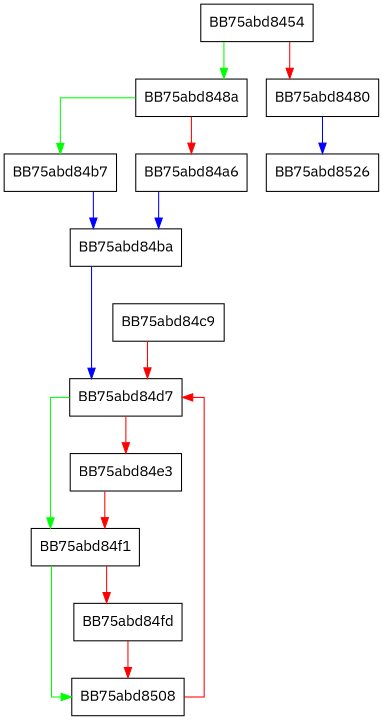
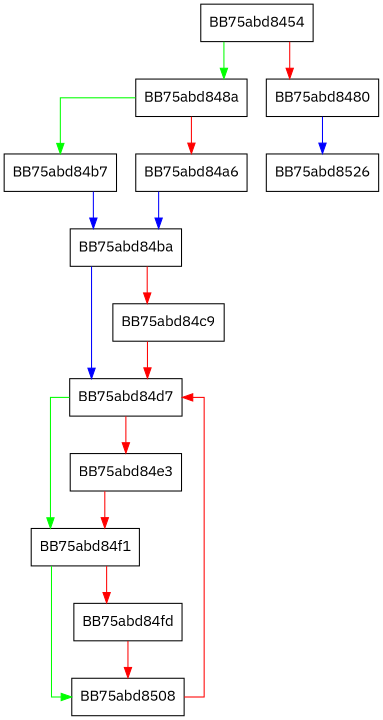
  digraph {
    fontname="IBM Plex Sans"
    splines=ortho
    node [fontname="IBM Plex Sans" shape=box]
    edge [color=red fontname="IBM Plex Sans"]
    BB75abd8454
    BB75abd848a
    BB75abd8480
    BB75abd84b7
    BB75abd84a6
    BB75abd8526
    BB75abd84ba
    BB75abd84d7
    BB75abd84c9
    BB75abd84f1
    BB75abd84e3
    BB75abd8508
    BB75abd84fd
    BB75abd8454 -> BB75abd848a [color=green]
    BB75abd8454 -> BB75abd8480
    BB75abd848a -> BB75abd84b7 [color=green]
    BB75abd848a -> BB75abd84a6
    BB75abd8480 -> BB75abd8526 [color=blue]
    BB75abd84b7 -> BB75abd84ba [color=blue]
    BB75abd84a6 -> BB75abd84ba [color=blue]
    BB75abd84ba -> BB75abd84d7 [color=blue]
+   BB75abd84ba -> BB75abd84c9
    BB75abd84d7 -> BB75abd84f1 [color=green]
    BB75abd84d7 -> BB75abd84e3
    BB75abd84c9 -> BB75abd84d7
    BB75abd84f1 -> BB75abd8508 [color=green]
    BB75abd84f1 -> BB75abd84fd
    BB75abd84e3 -> BB75abd84f1
    BB75abd8508 -> BB75abd84d7
    BB75abd84fd -> BB75abd8508
  }
